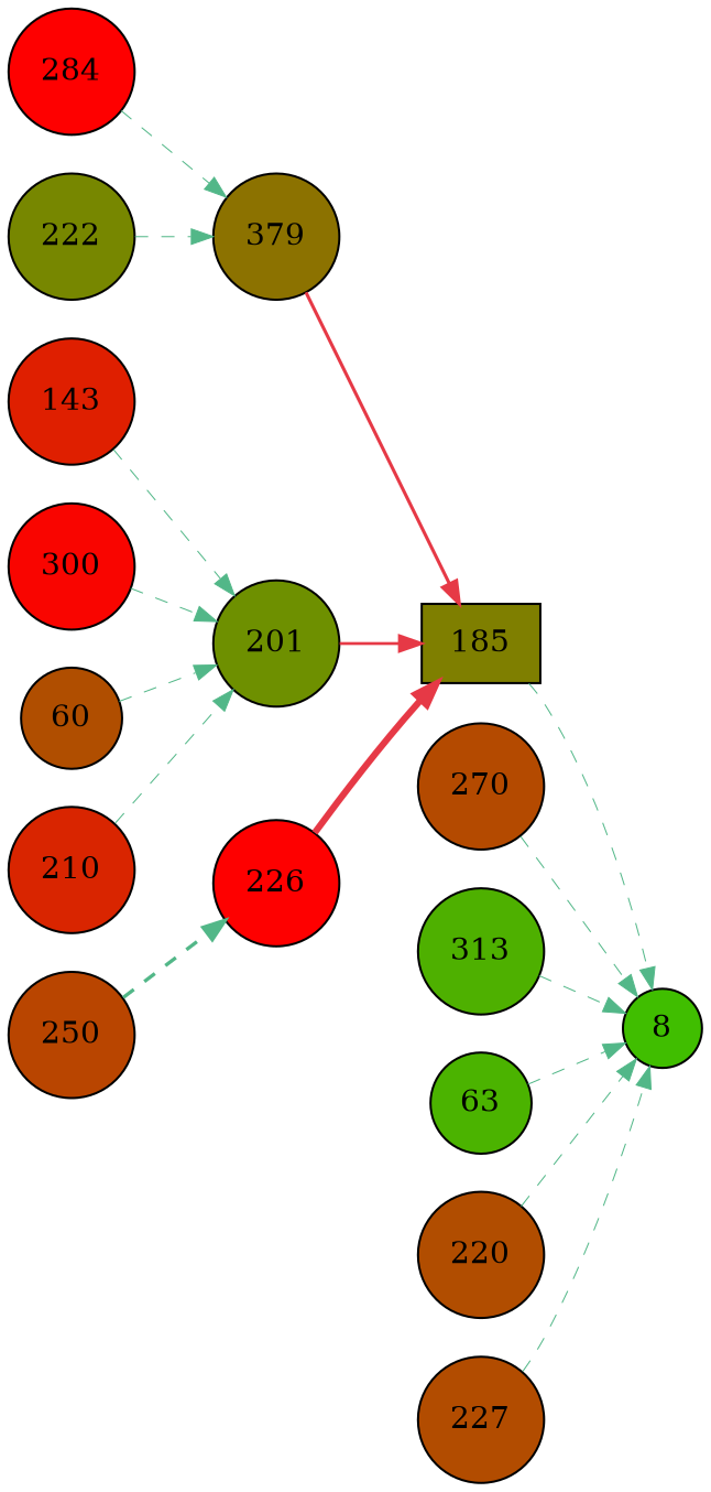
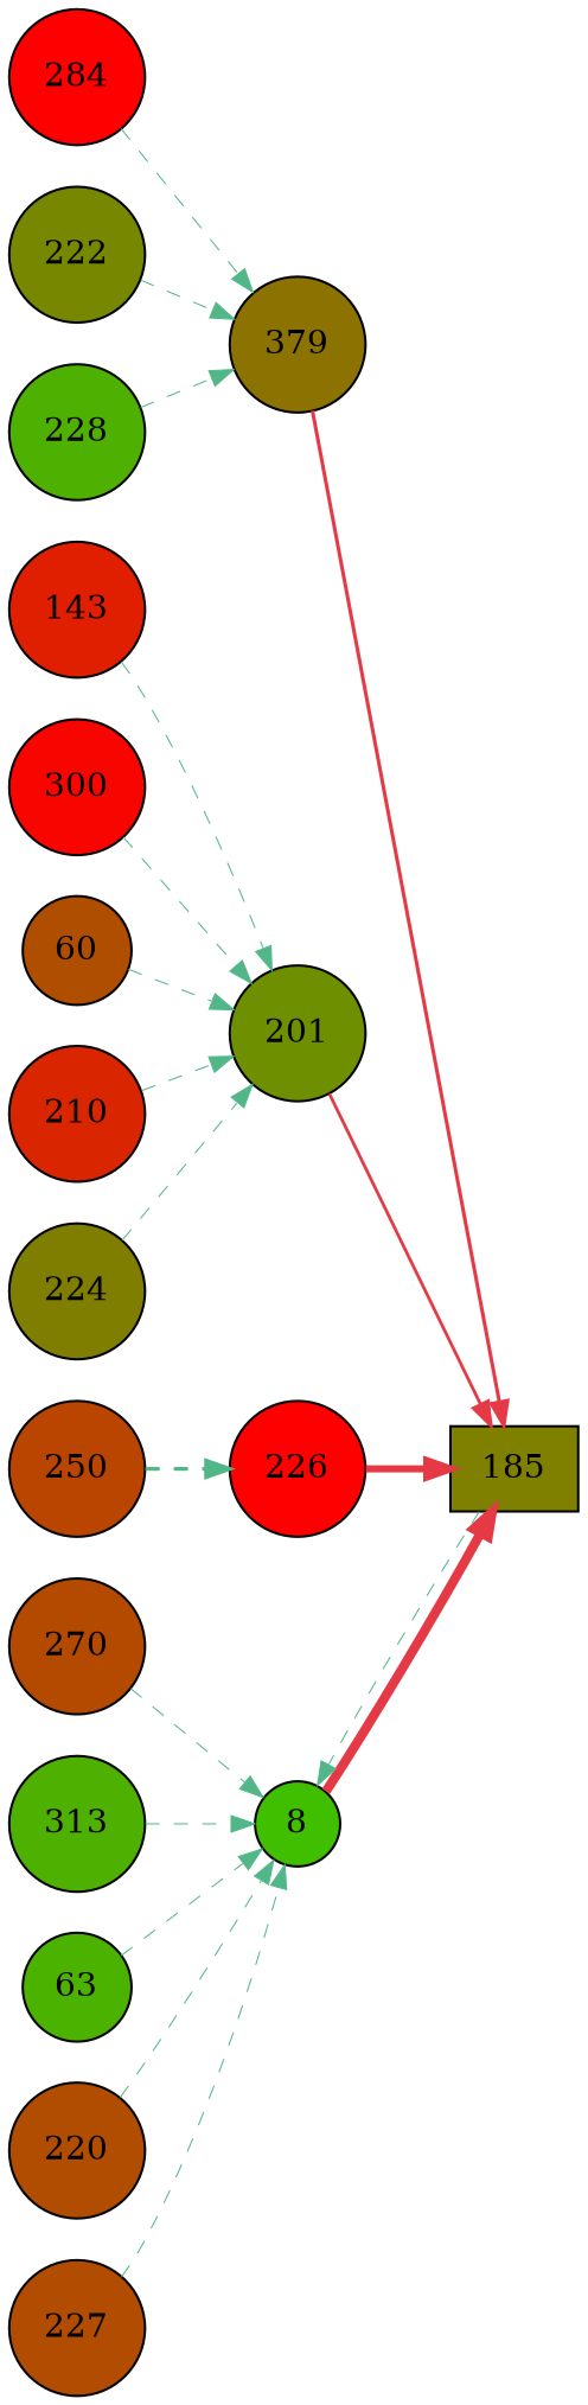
  digraph {
    rankdir=LR
    node [fillcolor="#fe0000" shape=circle style=filled]
    edge [color="#52b788" penwidth=0.50 style=dashed]
    n1 [fillcolor="#40be00" label=8]
    n2 [fillcolor="#7f7f00" label=185 shape=box]
    n3 [fillcolor="#8c7200" label=379]
    n4 [fillcolor="#b44a00" label=270]
    n5 [fillcolor="#df1f00" label=143]
    n6 [fillcolor="#6e9000" label=201]
    n7 [label=226]
    n8 [label=284]
    n9 [fillcolor="#f90500" label=300]
    n10 [fillcolor="#4eb000" label=313]
    n11 [fillcolor="#b04e00" label=60]
    n12 [fillcolor="#4bb300" label=63]
    n13 [fillcolor="#d92500" label=210]
    n14 [fillcolor="#b14d00" label=220]
    n15 [fillcolor="#778700" label=222]
+   n16 [fillcolor="#807e00" label=224]
    n17 [fillcolor="#b24c00" label=227]
+   n18 [fillcolor="#4eb000" label=228]
    n19 [fillcolor="#b94500" label=250]
+   n1 -> n2 [color="#e63946" penwidth=4.00 style=""]
    n2 -> n1
    n3 -> n2 [color="#e63946" penwidth=1.52 style=""]
    n4 -> n1
    n5 -> n6
    n6 -> n2 [color="#e63946" penwidth=1.34 style=""]
    n7 -> n2 [color="#e63946" penwidth=3.01 style=""]
    n8 -> n3
    n9 -> n6
    n10 -> n1
    n11 -> n6
    n12 -> n1
    n13 -> n6
    n14 -> n1
    n15 -> n3
+   n16 -> n6
    n17 -> n1
+   n18 -> n3
    n19 -> n7 [penwidth=1.62]
  }
